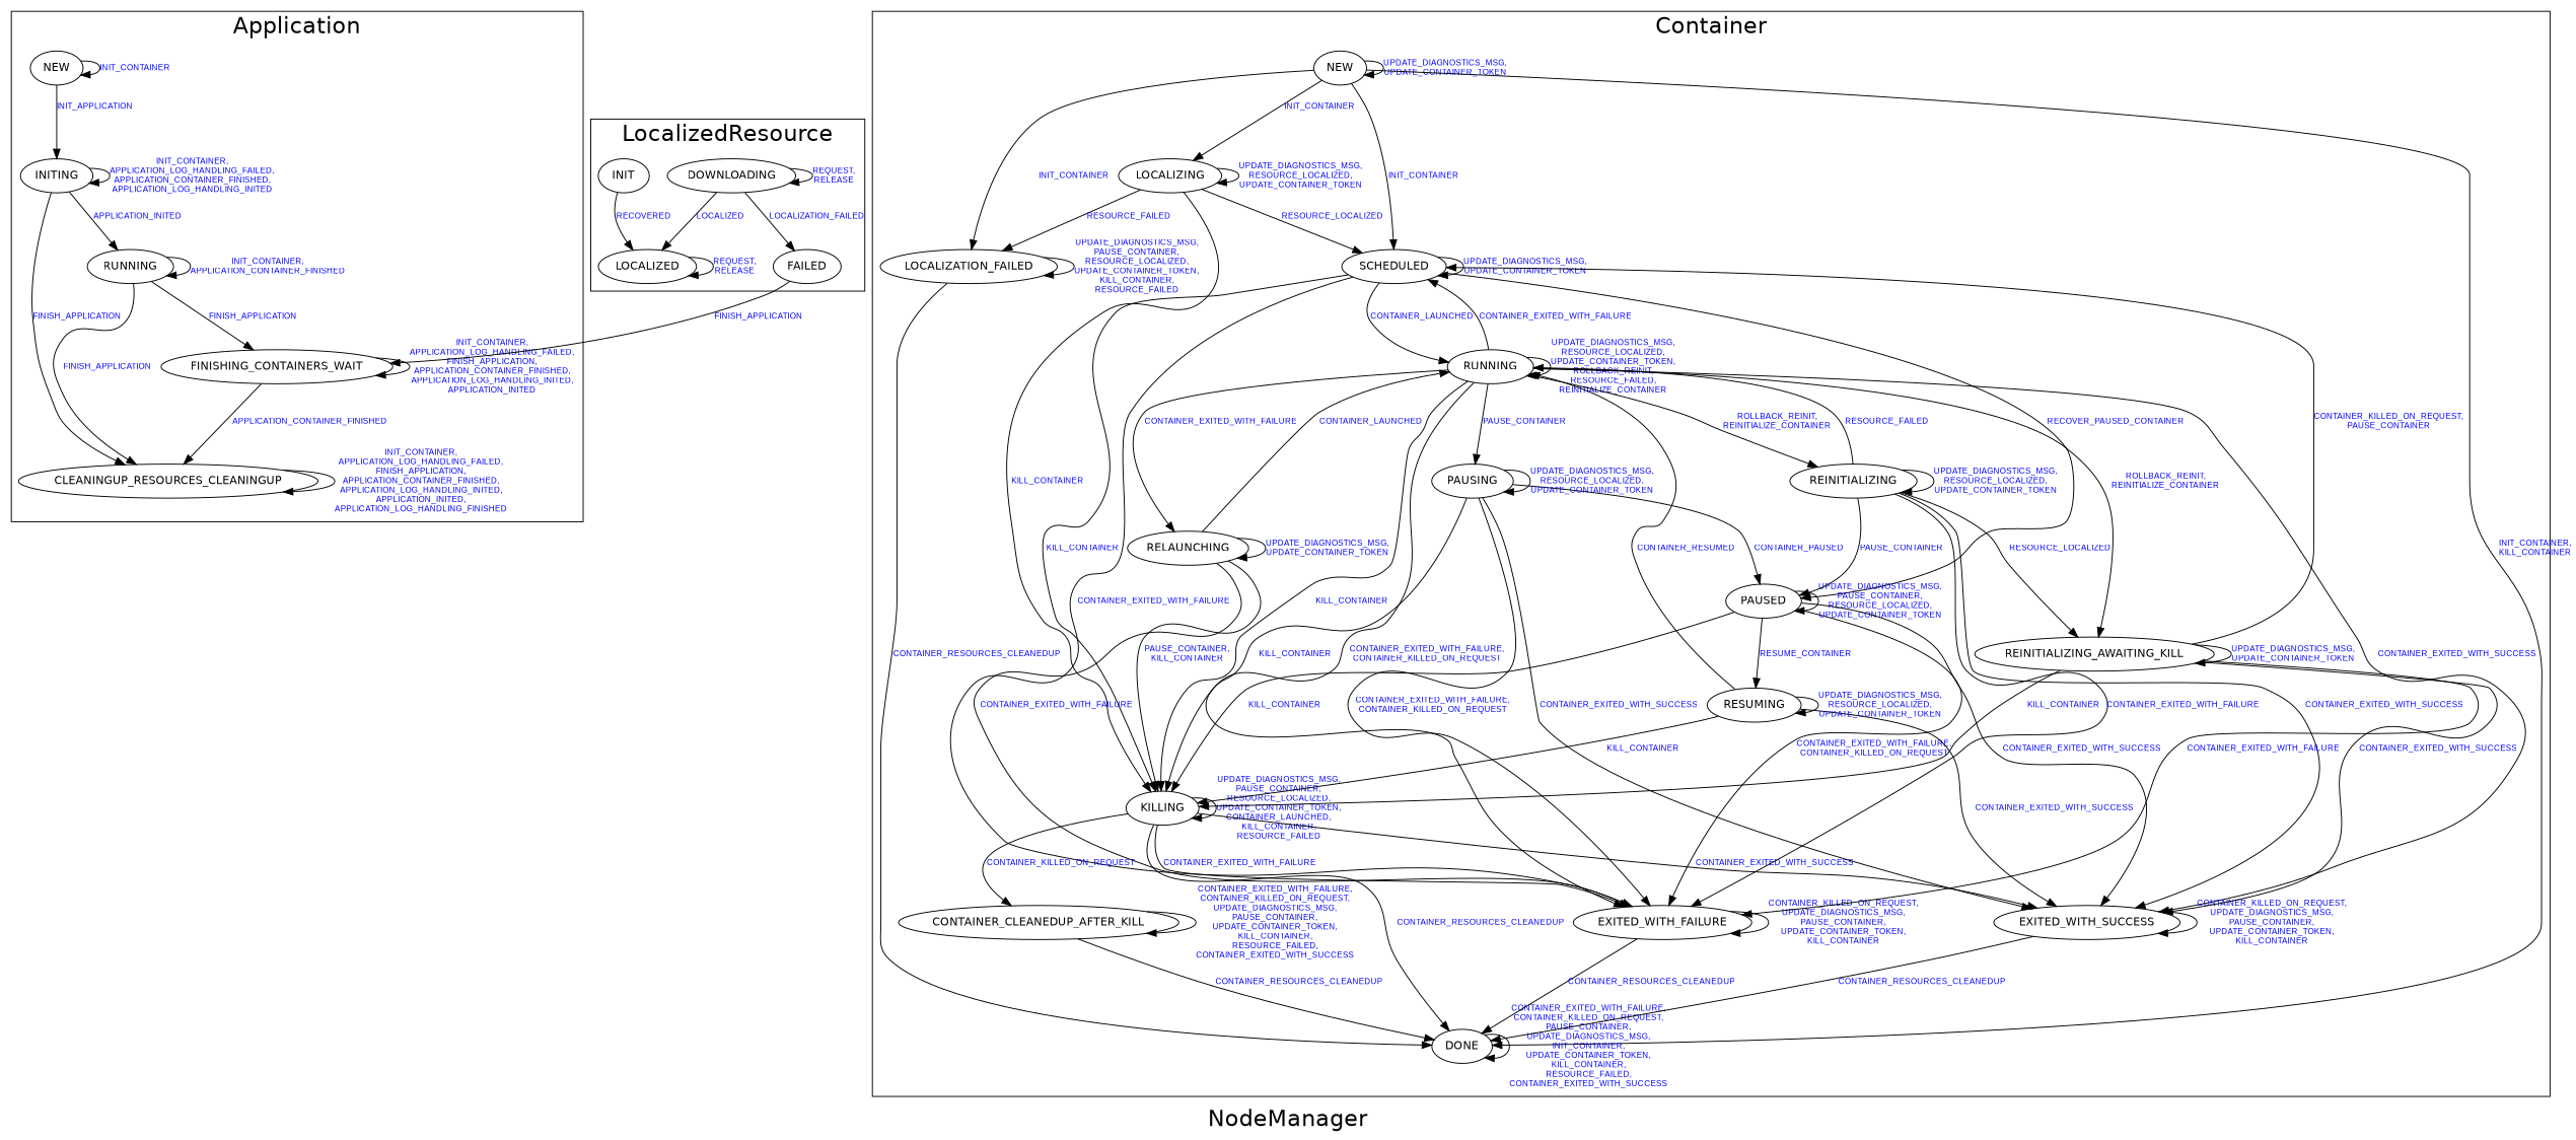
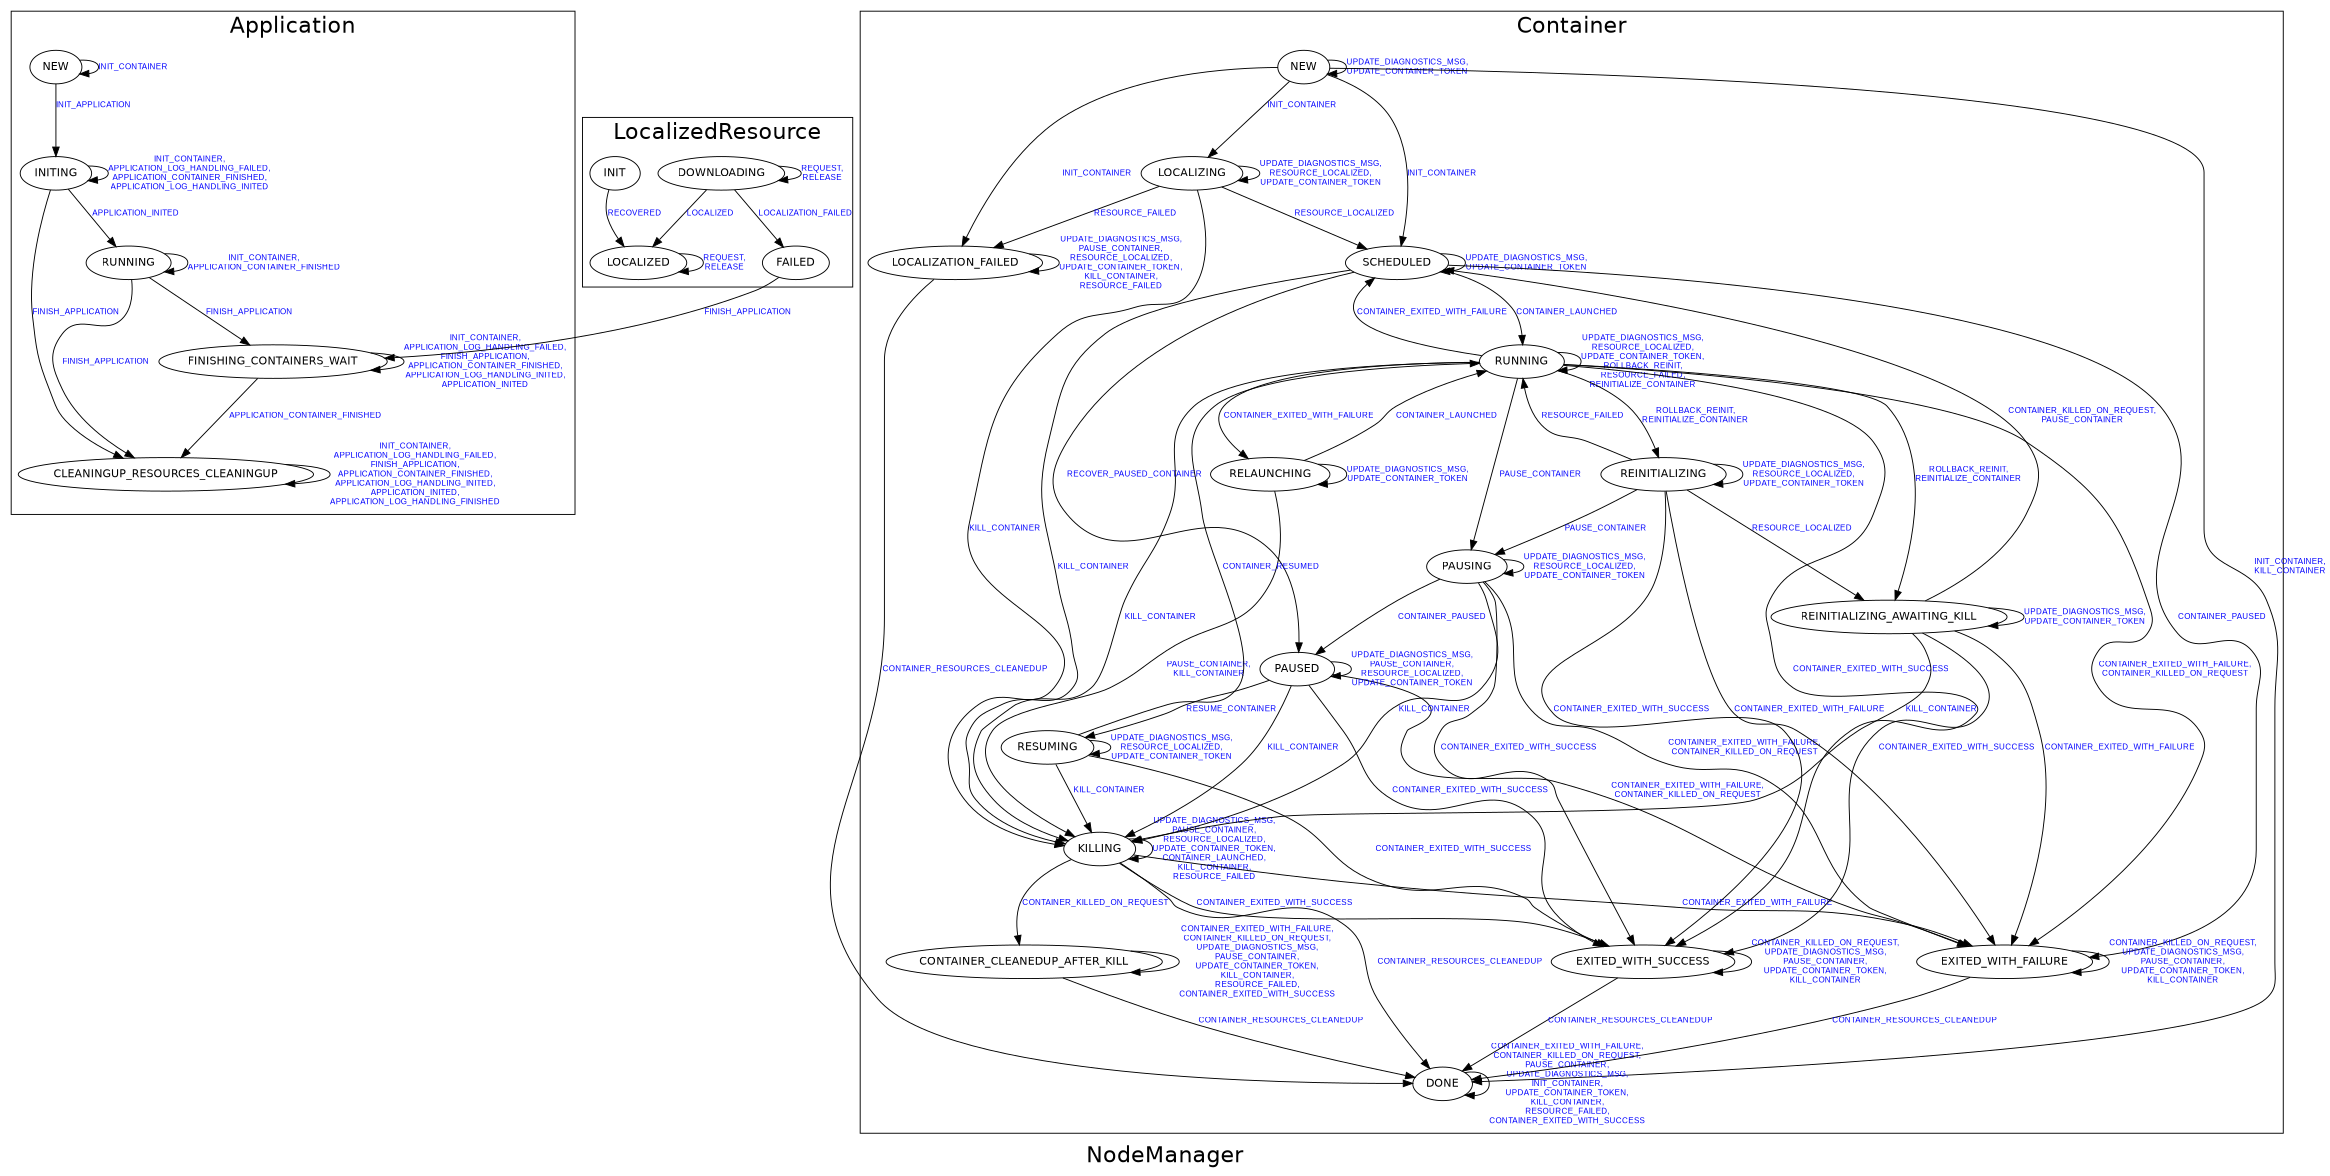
  digraph {
    fontname=Helvetica
    fontsize=24
    label=NodeManager
    node [fontname=Helvetica fontsize=12]
    edge [fontcolor=blue fontname=Arial fontsize=9]
    n1 [label=FINISHING_CONTAINERS_WAIT]
    n2 [label=CLEANINGUP_RESOURCES_CLEANINGUP]
    n3 [label=INITING]
    n4 [label=RUNNING]
    n5 [label=NEW]
    n6 [label=LOCALIZED]
    n7 [label=DOWNLOADING]
    n8 [label=FAILED]
    n9 [label=INIT]
    n10 [label=NEW]
    n11 [label=LOCALIZING]
    n12 [label=LOCALIZATION_FAILED]
    n13 [label=SCHEDULED]
    n14 [label=DONE]
    n15 [label=KILLING]
    n16 [label=RUNNING]
    n17 [label=EXITED_WITH_FAILURE]
    n18 [label=PAUSED]
    n19 [label=EXITED_WITH_SUCCESS]
    n20 [label=RELAUNCHING]
    n21 [label=PAUSING]
    n22 [label=REINITIALIZING]
    n23 [label=REINITIALIZING_AWAITING_KILL]
    n24 [label=CONTAINER_CLEANEDUP_AFTER_KILL]
    n25 [label=RESUMING]
    subgraph cluster_1 {
      label=Application
      n1
      n2
      n3
      n4
      n5
    }
    subgraph cluster_2 {
      label=LocalizedResource
      n6
      n7
      n8
      n9
    }
    subgraph cluster_3 {
      label=Container
      n10
      n11
      n12
      n13
      n14
      n15
      n16
      n17
      n18
      n19
      n20
      n21
      n22
      n23
      n24
      n25
    }
    n1 -> n1 [label="INIT_CONTAINER,\nAPPLICATION_LOG_HANDLING_FAILED,\nFINISH_APPLICATION,\nAPPLICATION_CONTAINER_FINISHED,\nAPPLICATION_LOG_HANDLING_INITED,\nAPPLICATION_INITED"]
    n1 -> n2 [label=APPLICATION_CONTAINER_FINISHED]
    n2 -> n2 [label="INIT_CONTAINER,\nAPPLICATION_LOG_HANDLING_FAILED,\nFINISH_APPLICATION,\nAPPLICATION_CONTAINER_FINISHED,\nAPPLICATION_LOG_HANDLING_INITED,\nAPPLICATION_INITED,\nAPPLICATION_LOG_HANDLING_FINISHED"]
    n3 -> n2 [label=FINISH_APPLICATION]
    n3 -> n3 [label="INIT_CONTAINER,\nAPPLICATION_LOG_HANDLING_FAILED,\nAPPLICATION_CONTAINER_FINISHED,\nAPPLICATION_LOG_HANDLING_INITED"]
    n3 -> n4 [label=APPLICATION_INITED]
    n4 -> n1 [label=FINISH_APPLICATION]
    n4 -> n2 [label=FINISH_APPLICATION]
    n4 -> n4 [label="INIT_CONTAINER,\nAPPLICATION_CONTAINER_FINISHED"]
    n5 -> n3 [label=INIT_APPLICATION]
    n5 -> n5 [label=INIT_CONTAINER]
    n6 -> n6 [label="REQUEST,\nRELEASE"]
    n7 -> n6 [label=LOCALIZED]
    n7 -> n7 [label="REQUEST,\nRELEASE"]
    n7 -> n8 [label=LOCALIZATION_FAILED]
    n8 -> n1 [label=FINISH_APPLICATION]
    n9 -> n6 [label=RECOVERED]
    n10 -> n10 [label="UPDATE_DIAGNOSTICS_MSG,\nUPDATE_CONTAINER_TOKEN"]
    n10 -> n11 [label=INIT_CONTAINER]
    n10 -> n12 [label=INIT_CONTAINER]
    n10 -> n13 [label=INIT_CONTAINER]
    n10 -> n14 [label="INIT_CONTAINER,\nKILL_CONTAINER"]
    n11 -> n11 [label="UPDATE_DIAGNOSTICS_MSG,\nRESOURCE_LOCALIZED,\nUPDATE_CONTAINER_TOKEN"]
    n11 -> n12 [label=RESOURCE_FAILED]
    n11 -> n13 [label=RESOURCE_LOCALIZED]
    n11 -> n15 [label=KILL_CONTAINER]
    n12 -> n12 [label="UPDATE_DIAGNOSTICS_MSG,\nPAUSE_CONTAINER,\nRESOURCE_LOCALIZED,\nUPDATE_CONTAINER_TOKEN,\nKILL_CONTAINER,\nRESOURCE_FAILED"]
    n12 -> n14 [label=CONTAINER_RESOURCES_CLEANEDUP]
    n13 -> n13 [label="UPDATE_DIAGNOSTICS_MSG,\nUPDATE_CONTAINER_TOKEN"]
    n13 -> n15 [label=KILL_CONTAINER]
    n13 -> n16 [label=CONTAINER_LAUNCHED]
-   n13 -> n17 [label=CONTAINER_EXITED_WITH_FAILURE]
+   n13 -> n17 [label=CONTAINER_PAUSED]
    n13 -> n18 [label=RECOVER_PAUSED_CONTAINER]
    n14 -> n14 [label="CONTAINER_EXITED_WITH_FAILURE,\nCONTAINER_KILLED_ON_REQUEST,\nPAUSE_CONTAINER,\nUPDATE_DIAGNOSTICS_MSG,\nINIT_CONTAINER,\nUPDATE_CONTAINER_TOKEN,\nKILL_CONTAINER,\nRESOURCE_FAILED,\nCONTAINER_EXITED_WITH_SUCCESS"]
    n15 -> n14 [label=CONTAINER_RESOURCES_CLEANEDUP]
    n15 -> n15 [label="UPDATE_DIAGNOSTICS_MSG,\nPAUSE_CONTAINER,\nRESOURCE_LOCALIZED,\nUPDATE_CONTAINER_TOKEN,\nCONTAINER_LAUNCHED,\nKILL_CONTAINER,\nRESOURCE_FAILED"]
    n15 -> n17 [label=CONTAINER_EXITED_WITH_FAILURE]
    n15 -> n19 [label=CONTAINER_EXITED_WITH_SUCCESS]
    n15 -> n24 [label=CONTAINER_KILLED_ON_REQUEST]
    n16 -> n13 [label=CONTAINER_EXITED_WITH_FAILURE]
    n16 -> n15 [label=KILL_CONTAINER]
    n16 -> n16 [label="UPDATE_DIAGNOSTICS_MSG,\nRESOURCE_LOCALIZED,\nUPDATE_CONTAINER_TOKEN,\nROLLBACK_REINIT,\nRESOURCE_FAILED,\nREINITIALIZE_CONTAINER"]
    n16 -> n17 [label="CONTAINER_EXITED_WITH_FAILURE,\nCONTAINER_KILLED_ON_REQUEST"]
    n16 -> n19 [label=CONTAINER_EXITED_WITH_SUCCESS]
    n16 -> n20 [label=CONTAINER_EXITED_WITH_FAILURE]
    n16 -> n21 [label=PAUSE_CONTAINER]
    n16 -> n22 [label="ROLLBACK_REINIT,\nREINITIALIZE_CONTAINER"]
    n16 -> n23 [label="ROLLBACK_REINIT,\nREINITIALIZE_CONTAINER"]
    n17 -> n14 [label=CONTAINER_RESOURCES_CLEANEDUP]
    n17 -> n17 [label="CONTAINER_KILLED_ON_REQUEST,\nUPDATE_DIAGNOSTICS_MSG,\nPAUSE_CONTAINER,\nUPDATE_CONTAINER_TOKEN,\nKILL_CONTAINER"]
    n18 -> n15 [label=KILL_CONTAINER]
    n18 -> n17 [label="CONTAINER_EXITED_WITH_FAILURE,\nCONTAINER_KILLED_ON_REQUEST"]
    n18 -> n18 [label="UPDATE_DIAGNOSTICS_MSG,\nPAUSE_CONTAINER,\nRESOURCE_LOCALIZED,\nUPDATE_CONTAINER_TOKEN"]
    n18 -> n19 [label=CONTAINER_EXITED_WITH_SUCCESS]
    n18 -> n25 [label=RESUME_CONTAINER]
    n19 -> n14 [label=CONTAINER_RESOURCES_CLEANEDUP]
    n19 -> n19 [label="CONTAINER_KILLED_ON_REQUEST,\nUPDATE_DIAGNOSTICS_MSG,\nPAUSE_CONTAINER,\nUPDATE_CONTAINER_TOKEN,\nKILL_CONTAINER"]
    n20 -> n15 [label="PAUSE_CONTAINER,\nKILL_CONTAINER"]
    n20 -> n16 [label=CONTAINER_LAUNCHED]
-   n20 -> n17 [label=CONTAINER_EXITED_WITH_FAILURE]
    n20 -> n20 [label="UPDATE_DIAGNOSTICS_MSG,\nUPDATE_CONTAINER_TOKEN"]
    n21 -> n15 [label=KILL_CONTAINER]
    n21 -> n17 [label="CONTAINER_EXITED_WITH_FAILURE,\nCONTAINER_KILLED_ON_REQUEST"]
    n21 -> n18 [label=CONTAINER_PAUSED]
    n21 -> n19 [label=CONTAINER_EXITED_WITH_SUCCESS]
    n21 -> n21 [label="UPDATE_DIAGNOSTICS_MSG,\nRESOURCE_LOCALIZED,\nUPDATE_CONTAINER_TOKEN"]
    n22 -> n16 [label=RESOURCE_FAILED]
    n22 -> n17 [label=CONTAINER_EXITED_WITH_FAILURE]
    n22 -> n19 [label=CONTAINER_EXITED_WITH_SUCCESS]
-   n22 -> n18 [label=PAUSE_CONTAINER]
+   n22 -> n21 [label=PAUSE_CONTAINER]
    n22 -> n22 [label="UPDATE_DIAGNOSTICS_MSG,\nRESOURCE_LOCALIZED,\nUPDATE_CONTAINER_TOKEN"]
    n22 -> n23 [label=RESOURCE_LOCALIZED]
    n23 -> n13 [label="CONTAINER_KILLED_ON_REQUEST,\nPAUSE_CONTAINER"]
    n23 -> n15 [label=KILL_CONTAINER]
    n23 -> n17 [label=CONTAINER_EXITED_WITH_FAILURE]
    n23 -> n19 [label=CONTAINER_EXITED_WITH_SUCCESS]
    n23 -> n23 [label="UPDATE_DIAGNOSTICS_MSG,\nUPDATE_CONTAINER_TOKEN"]
    n24 -> n14 [label=CONTAINER_RESOURCES_CLEANEDUP]
    n24 -> n24 [label="CONTAINER_EXITED_WITH_FAILURE,\nCONTAINER_KILLED_ON_REQUEST,\nUPDATE_DIAGNOSTICS_MSG,\nPAUSE_CONTAINER,\nUPDATE_CONTAINER_TOKEN,\nKILL_CONTAINER,\nRESOURCE_FAILED,\nCONTAINER_EXITED_WITH_SUCCESS"]
    n25 -> n15 [label=KILL_CONTAINER]
    n25 -> n16 [label=CONTAINER_RESUMED]
    n25 -> n19 [label=CONTAINER_EXITED_WITH_SUCCESS]
    n25 -> n25 [label="UPDATE_DIAGNOSTICS_MSG,\nRESOURCE_LOCALIZED,\nUPDATE_CONTAINER_TOKEN"]
  }
